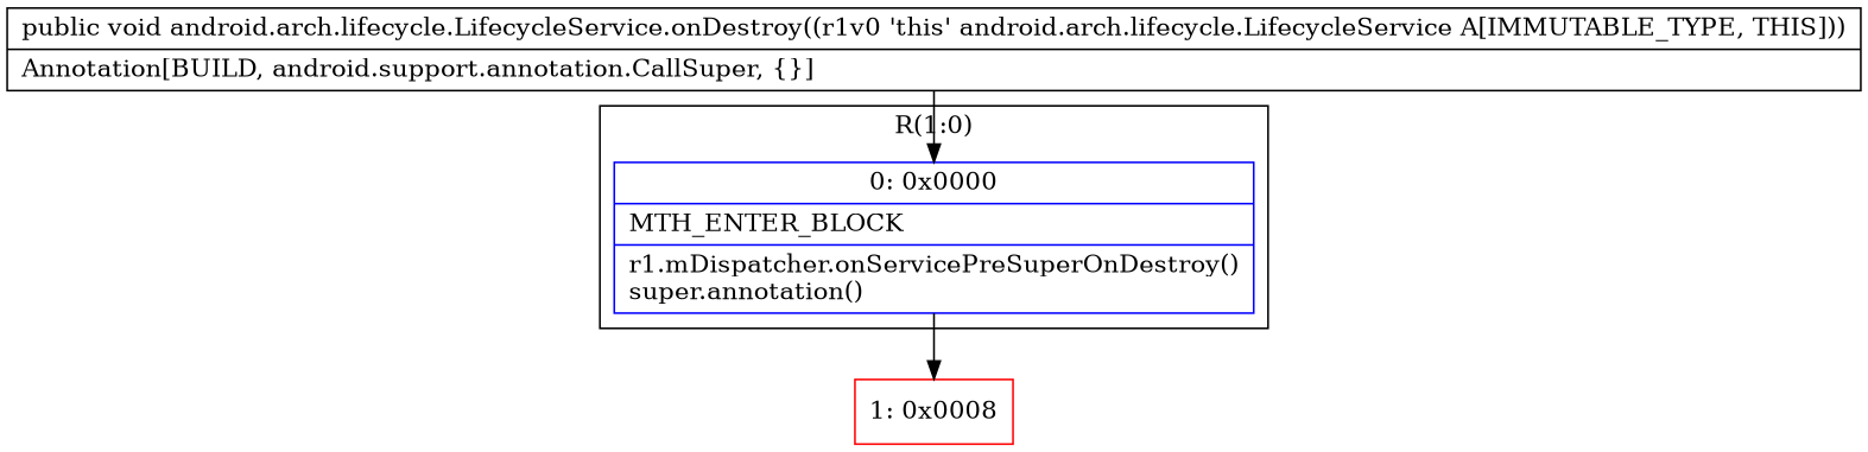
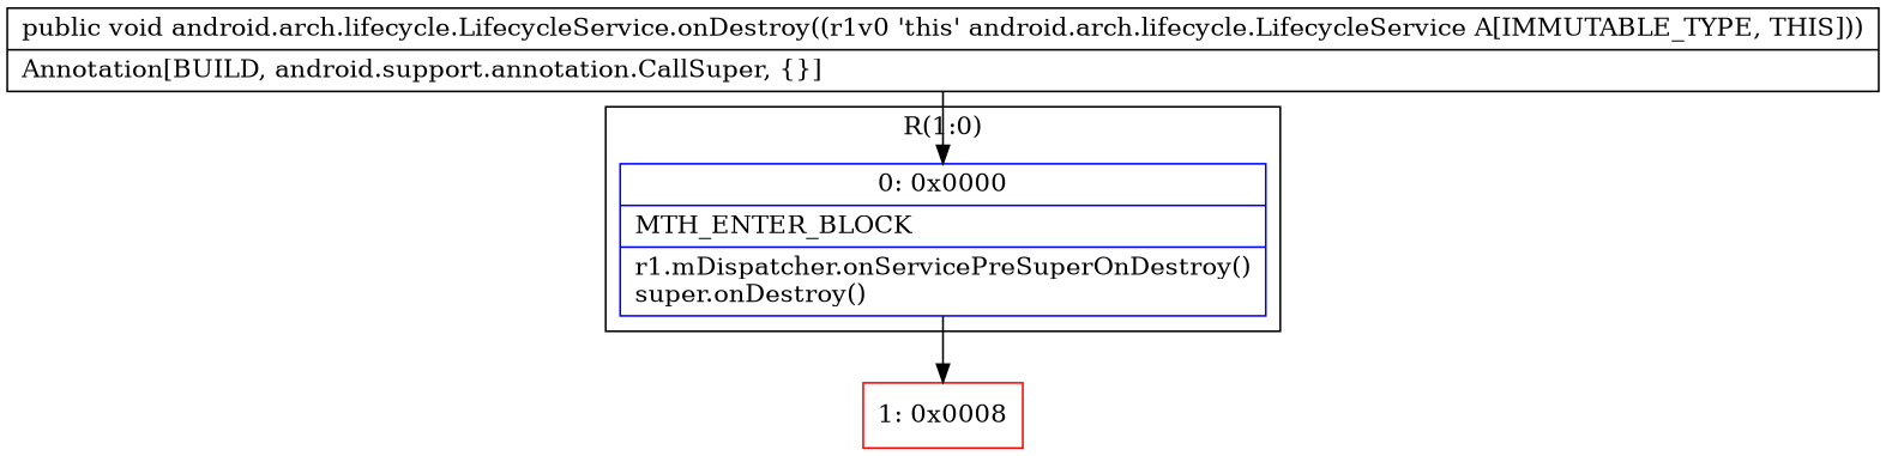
  digraph {
    node [shape=record]
-   n1 [color=blue label="{0\:\ 0x0000|MTH_ENTER_BLOCK\l|r1.mDispatcher.onServicePreSuperOnDestroy()\lsuper.annotation()\l}"]
+   n1 [color=blue label="{0\:\ 0x0000|MTH_ENTER_BLOCK\l|r1.mDispatcher.onServicePreSuperOnDestroy()\lsuper.onDestroy()\l}"]
    n2 [color=red label="{1\:\ 0x0008}"]
    n3 [label="{public void android.arch.lifecycle.LifecycleService.onDestroy((r1v0 'this' android.arch.lifecycle.LifecycleService A[IMMUTABLE_TYPE, THIS]))  | Annotation[BUILD, android.support.annotation.CallSuper, \{\}]\l}"]
    subgraph cluster_1 {
      label="R(1:0)"
      n1
    }
    n1 -> n2
    n3 -> n1
  }
